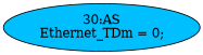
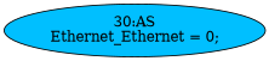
  strict digraph {
-   n1 [ast="<pyverilog.vparser.ast.Assign object at 0x7f9d4b7f5d10>" def_var="['Ethernet_TDm']" fillcolor=deepskyblue label="30:AS\nEthernet_TDm = 0;" statements="[]" style=filled typ=Assign use_var="[]"]
+   n1 [ast="<pyverilog.vparser.ast.Assign object at 0x7f9d4b7f5d10>" def_var="['Ethernet_TDm']" fillcolor=deepskyblue label="30:AS\nEthernet_Ethernet = 0;" statements="[]" style=filled typ=Assign use_var="[]"]
  }
